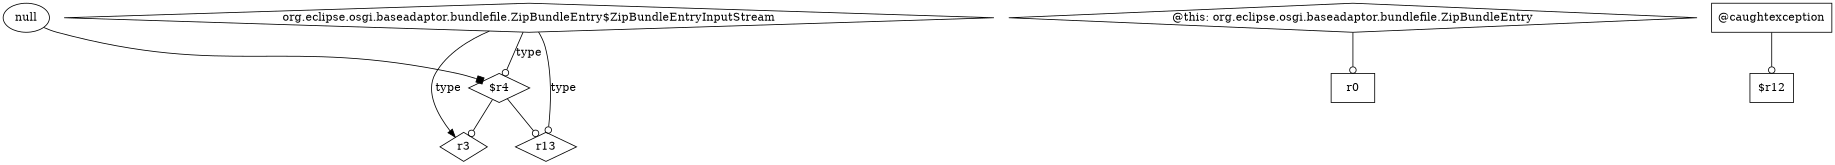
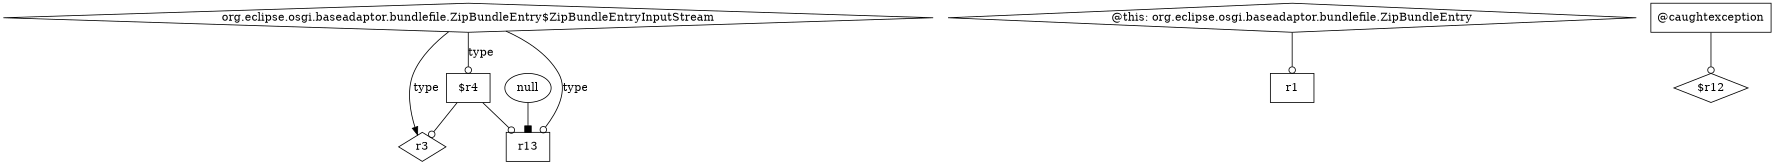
  digraph {
    node [shape=diamond]
    edge [arrowhead=odot]
-   n1 [label="$r4"]
+   n1 [label="$r4" shape=box]
    n2 [label=r3]
-   n3 [label=r13]
+   n3 [label=r13 shape=box]
    n4 [label="org.eclipse.osgi.baseadaptor.bundlefile.ZipBundleEntry$ZipBundleEntryInputStream"]
    n5 [label="@this: org.eclipse.osgi.baseadaptor.bundlefile.ZipBundleEntry"]
-   n6 [label=r0 shape=box]
+   n6 [label=r1 shape=box]
    n7 [label="@caughtexception" shape=box]
-   n8 [label="$r12" shape=box]
+   n8 [label="$r12"]
    n9 [label=null shape=ellipse]
    n1 -> n2
    n1 -> n3
    n4 -> n1 [label=type]
    n4 -> n2 [arrowhead=normal label=type]
    n4 -> n3 [label=type]
    n5 -> n6
    n7 -> n8
-   n9 -> n1 [arrowhead=box]
+   n9 -> n3 [arrowhead=box]
  }
